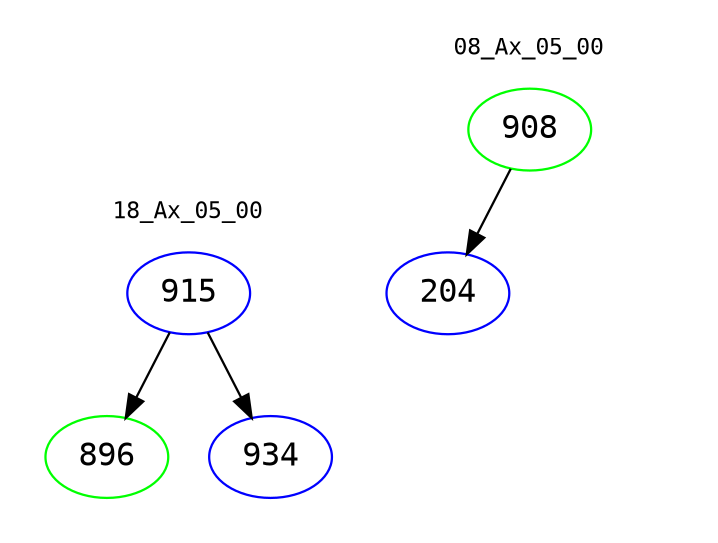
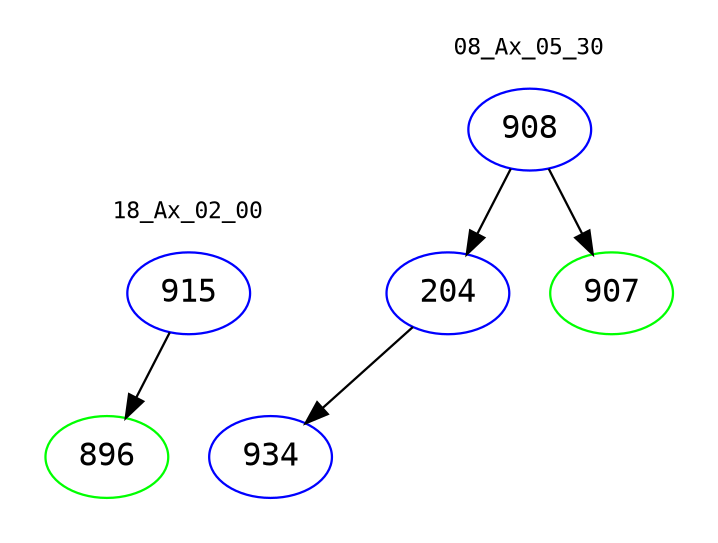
  digraph {
    fontname="DejaVu Sans Mono"
    node [color=blue fontname="DejaVu Sans Mono"]
    edge [color=black fontname="DejaVu Sans Mono"]
    n1 [label=915]
    n2 [color=green label=896]
    n3 [label=934]
-   n4 [color=green label=908]
+   n4 [label=908]
    n5 [label=204]
+   n6 [color=green label=907]
    subgraph cluster_1 {
      color=white
      fontsize=10
-     label="18_Ax_05_00"
+     label="18_Ax_02_00"
      n1
      n2
      n3
    }
    subgraph cluster_2 {
      color=white
      fontsize=10
-     label="08_Ax_05_00"
+     label="08_Ax_05_30"
      n4
      n5
+     n6
    }
    n1 -> n2
-   n1 -> n3
+   n5 -> n3
    n4 -> n5
+   n4 -> n6
  }
